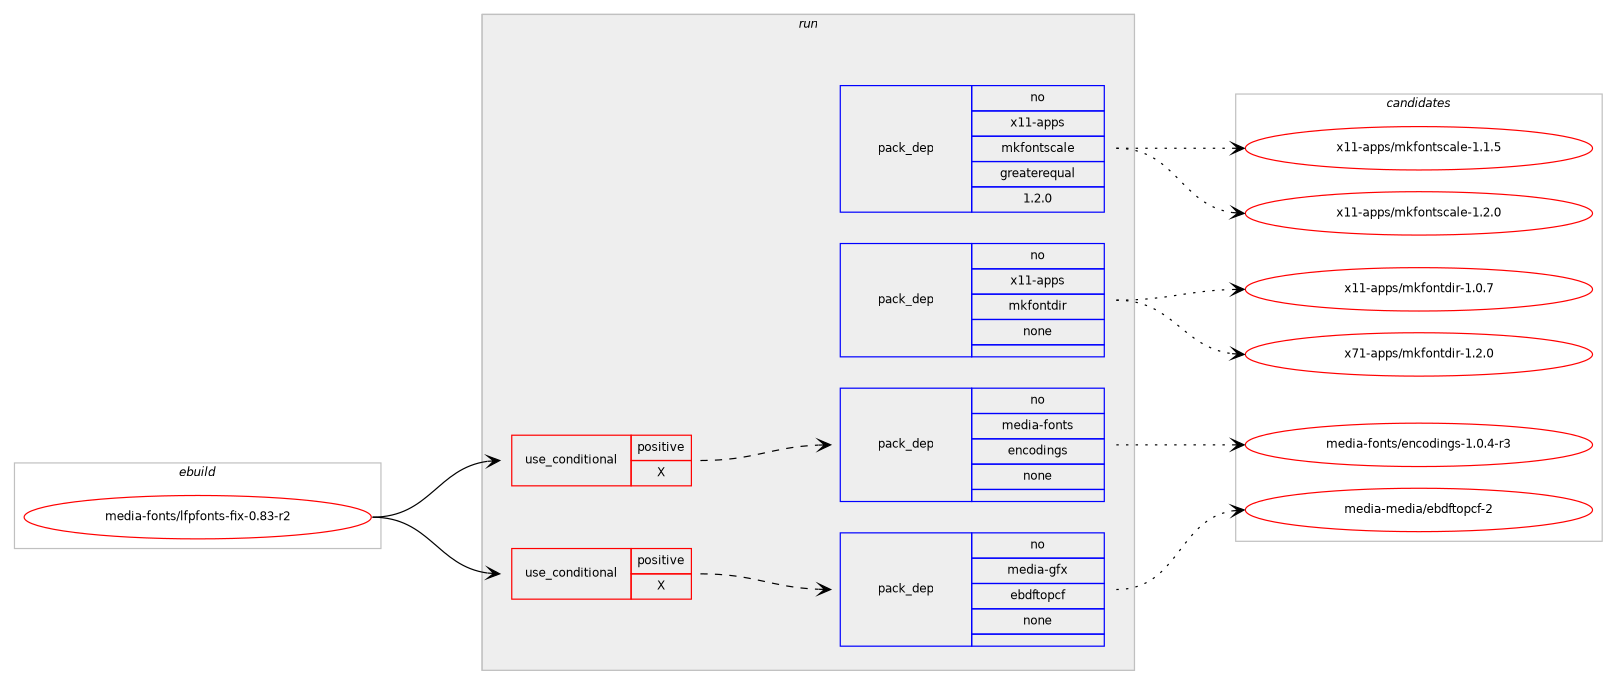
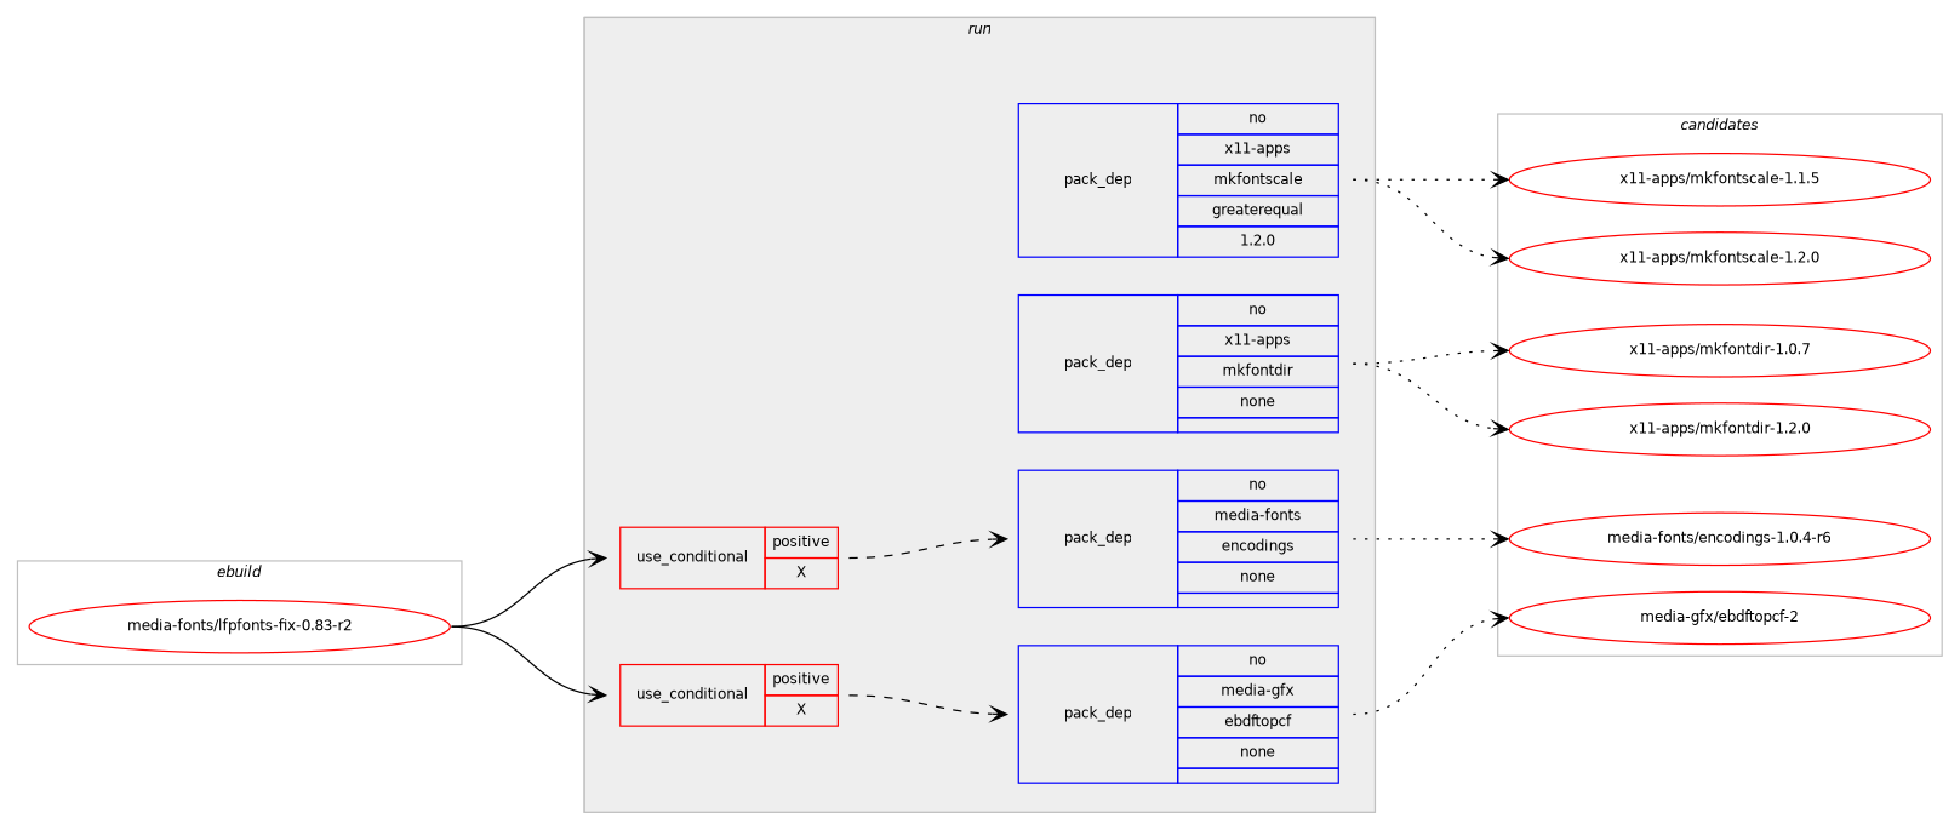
  digraph {
    compound=true
    concentrate=true
    fontname=Helvetica
    fontsize=10
    newrank=true
    rankdir=LR
    ranksep=1.5
    node [color=red fontname=Helvetica fontsize=10]
    edge [arrowhead=vee headport=w style=dotted tailport=e weight=100]
    n1 [label="media-fonts/lfpfonts-fix-0.83-r2" width=4]
    n2 [color=blue label=<<TABLE BORDER="0" CELLBORDER="1" CELLSPACING="0" CELLPADDING="4" WIDTH="220"><TR><TD ROWSPAN="6" CELLPADDING="30">pack_dep</TD></TR><TR><TD WIDTH="110">no</TD></TR><TR><TD>x11-apps</TD></TR><TR><TD>mkfontscale</TD></TR><TR><TD>greaterequal</TD></TR><TR><TD>1.2.0</TD></TR></TABLE>> shape=none]
    n3 [color=blue label=<<TABLE BORDER="0" CELLBORDER="1" CELLSPACING="0" CELLPADDING="4" WIDTH="220"><TR><TD ROWSPAN="6" CELLPADDING="30">pack_dep</TD></TR><TR><TD WIDTH="110">no</TD></TR><TR><TD>x11-apps</TD></TR><TR><TD>mkfontdir</TD></TR><TR><TD>none</TD></TR><TR><TD></TD></TR></TABLE>> shape=none]
    n4 [color=blue label=<<TABLE BORDER="0" CELLBORDER="1" CELLSPACING="0" CELLPADDING="4" WIDTH="220"><TR><TD ROWSPAN="6" CELLPADDING="30">pack_dep</TD></TR><TR><TD WIDTH="110">no</TD></TR><TR><TD>media-fonts</TD></TR><TR><TD>encodings</TD></TR><TR><TD>none</TD></TR><TR><TD></TD></TR></TABLE>> shape=none]
    n5 [label=<<TABLE BORDER="0" CELLBORDER="1" CELLSPACING="0" CELLPADDING="4"><TR><TD ROWSPAN="3" CELLPADDING="10">use_conditional</TD></TR><TR><TD>positive</TD></TR><TR><TD>X</TD></TR></TABLE>> shape=none]
    n6 [color=blue label=<<TABLE BORDER="0" CELLBORDER="1" CELLSPACING="0" CELLPADDING="4" WIDTH="220"><TR><TD ROWSPAN="6" CELLPADDING="30">pack_dep</TD></TR><TR><TD WIDTH="110">no</TD></TR><TR><TD>media-gfx</TD></TR><TR><TD>ebdftopcf</TD></TR><TR><TD>none</TD></TR><TR><TD></TD></TR></TABLE>> shape=none]
    n7 [label=<<TABLE BORDER="0" CELLBORDER="1" CELLSPACING="0" CELLPADDING="4"><TR><TD ROWSPAN="3" CELLPADDING="10">use_conditional</TD></TR><TR><TD>positive</TD></TR><TR><TD>X</TD></TR></TABLE>> shape=none]
    n8 [label="x11-apps/mkfontscale-1.1.5" width=4]
    n9 [label="x11-apps/mkfontscale-1.2.0" width=4]
    n10 [label="x11-apps/mkfontdir-1.0.7" width=4]
-   n11 [label="x71-apps/mkfontdir-1.2.0" width=4]
-   n12 [label="media-fonts/encodings-1.0.4-r3" width=4]
-   n13 [label="media-media/ebdftopcf-2" width=4]
+   n11 [label="x11-apps/mkfontdir-1.2.0" width=4]
+   n12 [label="media-fonts/encodings-1.0.4-r6" width=4]
+   n13 [label="media-gfx/ebdftopcf-2" width=4]
    subgraph cluster_1 {
      color=gray
      label=<<i>ebuild</i>>
      rank=same
      n1
    }
    subgraph cluster_2 {
      color=gray
      label=<<i>dependencies</i>>
      subgraph cluster_3 {
        color=gray
        fillcolor="#eeeeee"
        label=<<i>compile</i>>
        style=filled
        subgraph sub_4 {
          color=gray
          fillcolor="#eeeeee"
          label=<<i>compile</i>>
          style=filled
          n5
          subgraph sub_5 {
            color=gray
            fillcolor="#eeeeee"
            label=<<i>compile</i>>
            style=filled
            subgraph sub_6 {
              color=gray
              fillcolor="#eeeeee"
              label=<<i>compile</i>>
              style=filled
              n2
            }
            subgraph sub_7 {
              color=gray
              fillcolor="#eeeeee"
              label=<<i>compile</i>>
              style=filled
              n3
            }
          }
          subgraph sub_8 {
            color=gray
            fillcolor="#eeeeee"
            label=<<i>compile</i>>
            style=filled
            n4
          }
        }
        subgraph sub_9 {
          color=gray
          fillcolor="#eeeeee"
          label=<<i>compile</i>>
          style=filled
          n7
          subgraph sub_10 {
            color=gray
            fillcolor="#eeeeee"
            label=<<i>compile</i>>
            style=filled
            n6
          }
        }
      }
      subgraph cluster_11 {
        color=gray
        fillcolor="#eeeeee"
        label=<<i>compile and run</i>>
        style=filled
      }
      subgraph cluster_12 {
        color=gray
        fillcolor="#eeeeee"
        label=<<i>run</i>>
        style=filled
      }
    }
    subgraph cluster_13 {
      color=gray
      label=<<i>candidates</i>>
      rank=same
      subgraph sub_14 {
        color=black
        label=<<i>candidates</i>>
        nodesep=1
        rank=same
        n8
        n9
      }
      subgraph sub_15 {
        color=black
        label=<<i>candidates</i>>
        nodesep=1
        rank=same
        n10
        n11
      }
      subgraph sub_16 {
        color=black
        label=<<i>candidates</i>>
        nodesep=1
        rank=same
        n12
      }
      subgraph sub_17 {
        color=black
        label=<<i>candidates</i>>
        nodesep=1
        rank=same
        n13
      }
    }
    n1 -> n5 [style=solid weight=20]
    n1 -> n7 [style=solid weight=20]
    n2 -> n8
    n2 -> n9
    n3 -> n10
    n3 -> n11
    n4 -> n12
    n5 -> n4 [style=dashed weight=20]
    n6 -> n13
    n7 -> n6 [style=dashed weight=20]
  }
